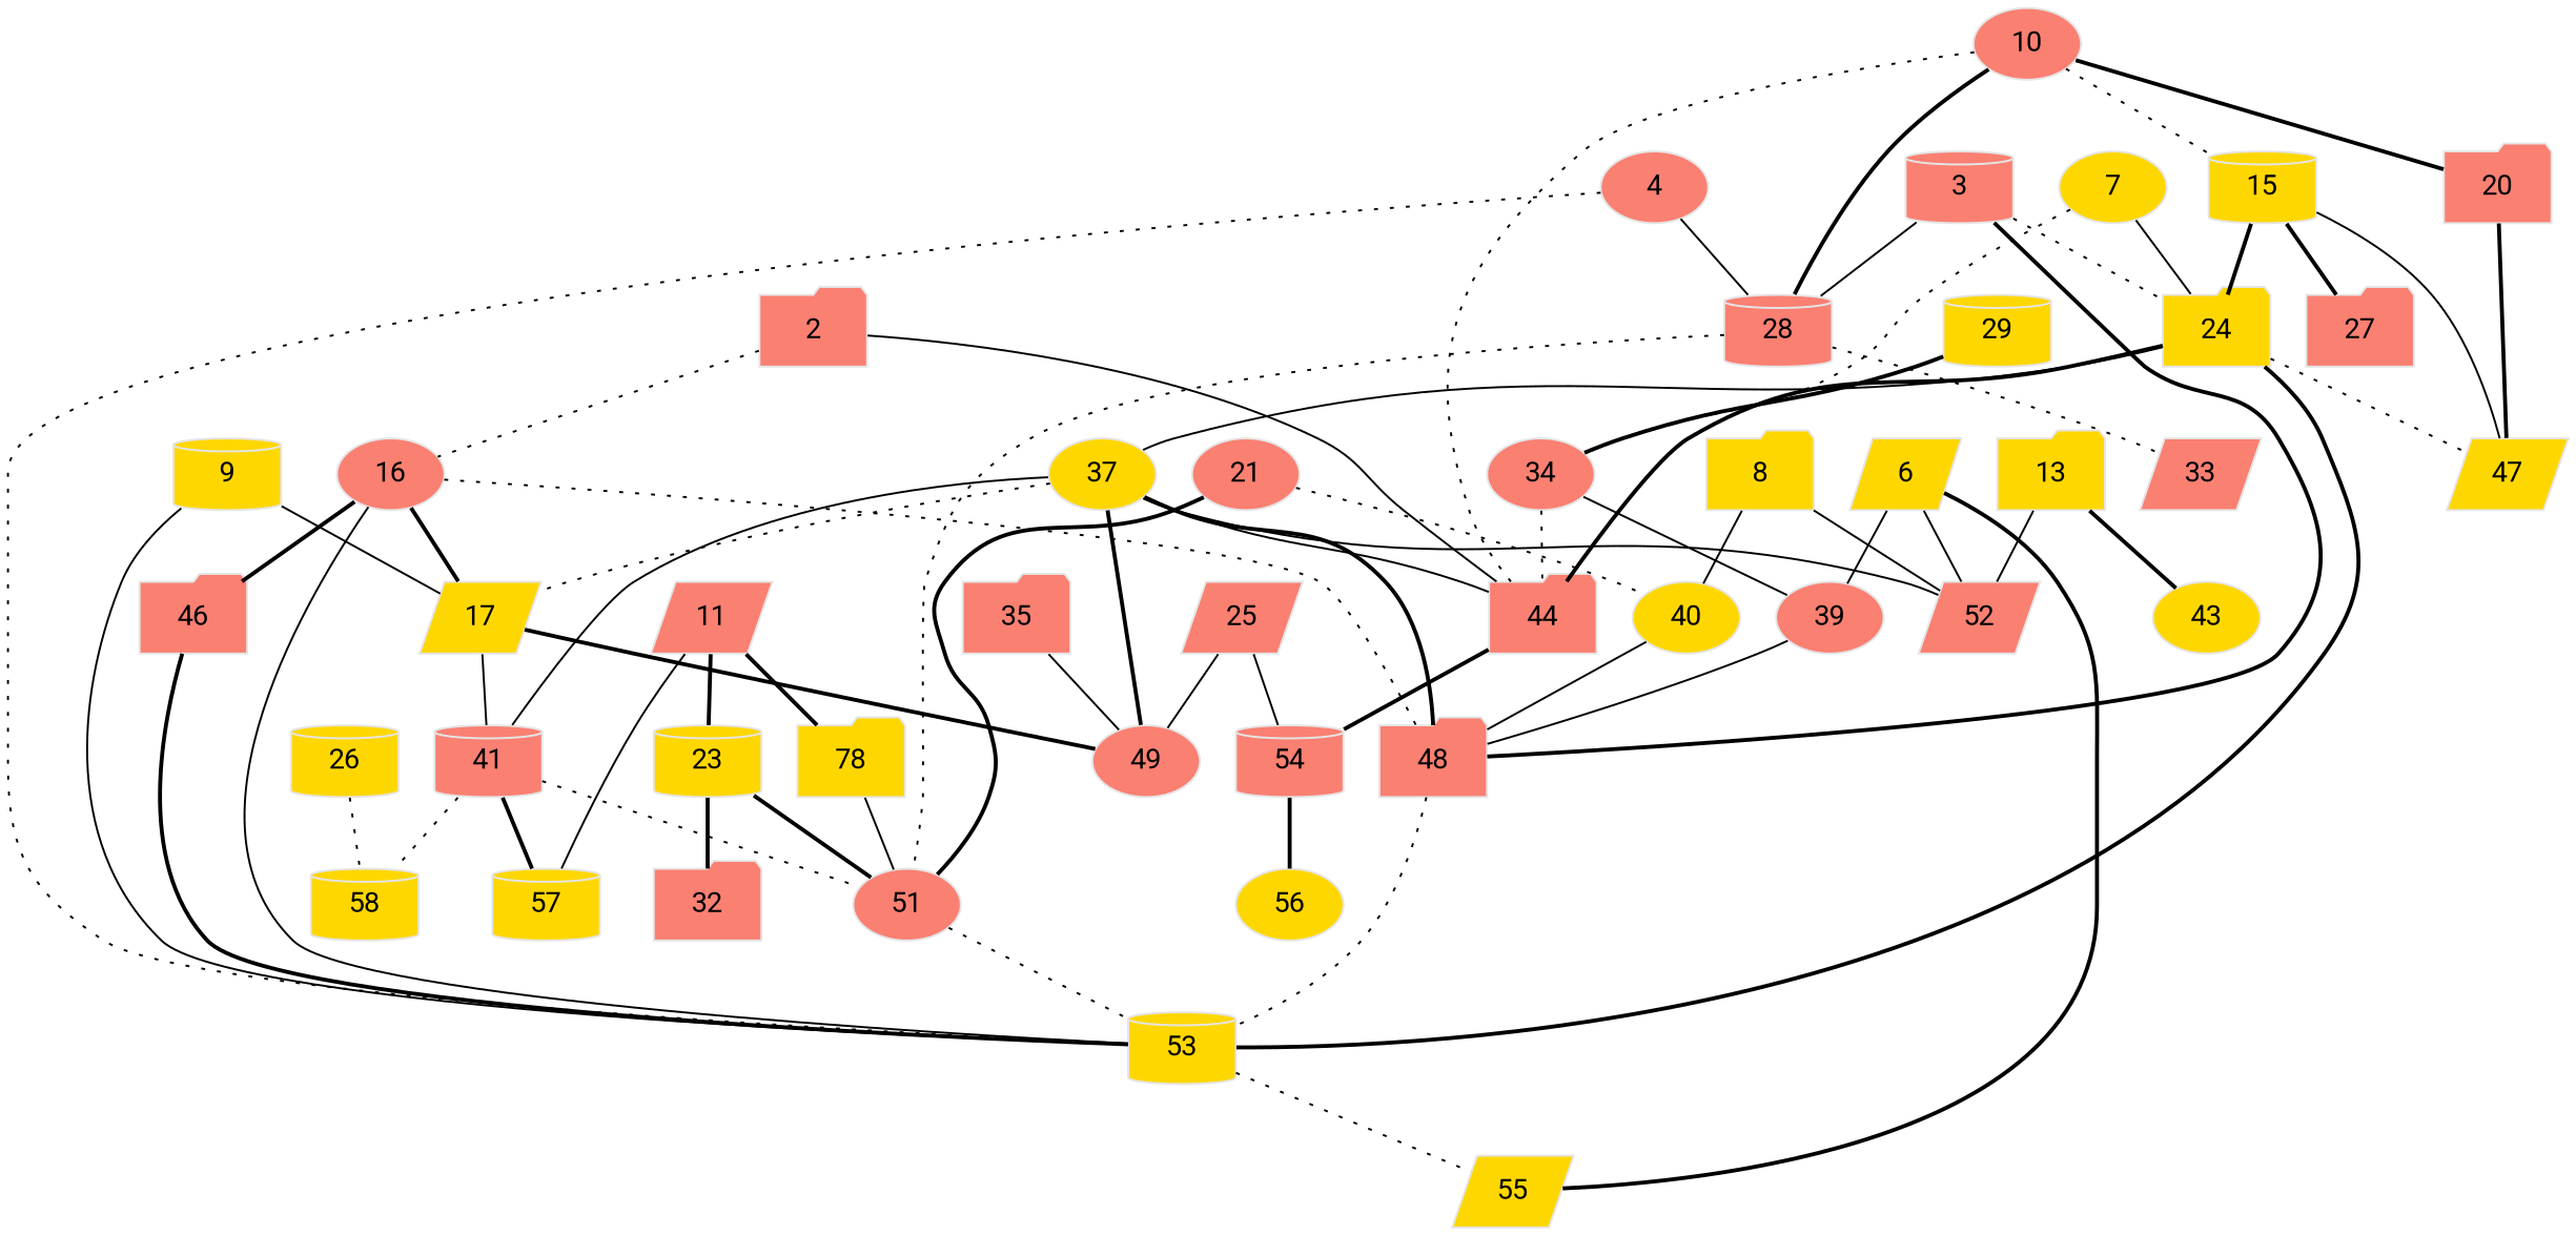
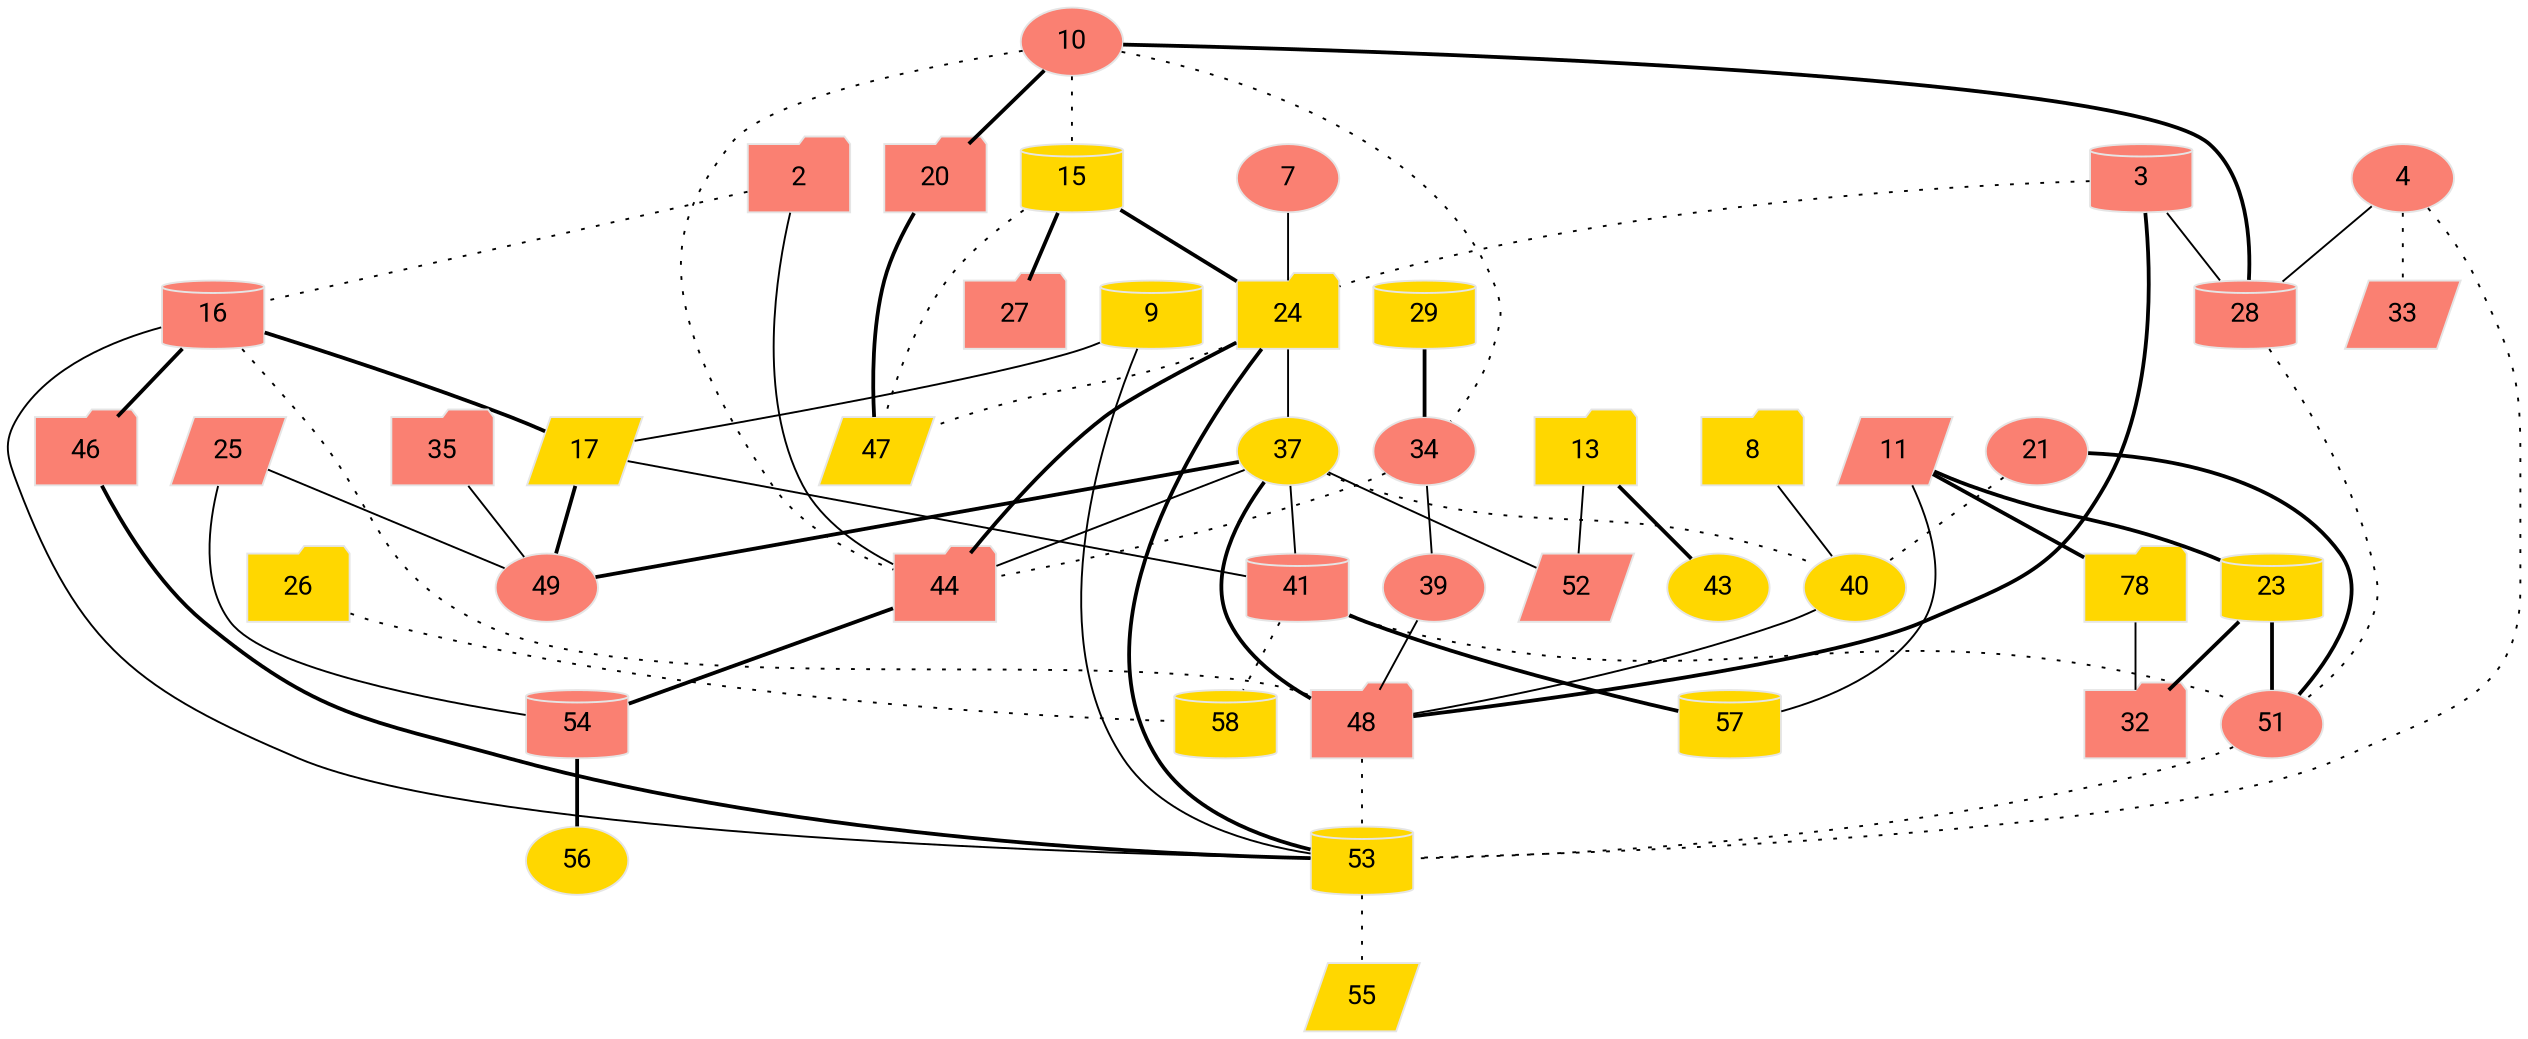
  graph {
    fontname=Roboto
    node [color=gray90 fillcolor=salmon fontname=Roboto shape=ellipse style=filled]
    edge [fontname=Roboto style=solid weight=1.0]
-   16
+   16 [shape=cylinder]
    2 [shape=folder]
    44 [shape=folder]
    48 [shape=folder]
    53 [fillcolor=gold shape=cylinder]
    17 [fillcolor=gold shape=parallelogram]
    46 [shape=folder]
    54 [shape=cylinder]
    58 [fillcolor=gold shape=cylinder]
    3 [shape=cylinder]
    24 [fillcolor=gold shape=folder]
    28 [shape=cylinder]
    47 [fillcolor=gold shape=parallelogram]
    37 [fillcolor=gold]
    51
    33 [shape=parallelogram]
    4
    55 [fillcolor=gold shape=parallelogram]
-   6 [fillcolor=gold shape=parallelogram]
    39
    52 [shape=parallelogram]
-   7 [fillcolor=gold]
+   7
    34
    8 [fillcolor=gold shape=folder]
    40 [fillcolor=gold]
    9 [fillcolor=gold shape=cylinder]
    41 [shape=cylinder]
    49
    10
    15 [fillcolor=gold shape=cylinder]
    20 [shape=folder]
    27 [shape=folder]
    11 [shape=parallelogram]
    n34 [fillcolor=gold label=78 shape=folder]
    23 [fillcolor=gold shape=cylinder]
    57 [fillcolor=gold shape=cylinder]
    32 [shape=folder]
    13 [fillcolor=gold shape=folder]
    43 [fillcolor=gold]
    21
    25 [shape=parallelogram]
    56 [fillcolor=gold]
-   26 [fillcolor=gold shape=cylinder]
+   26 [fillcolor=gold shape=folder]
    29 [fillcolor=gold shape=cylinder]
    35 [shape=folder]
    16 -- 48 [style=dotted]
    16 -- 53
    16 -- 17 [style=bold]
    16 -- 46 [style=bold weight=2.0]
    2 -- 16 [style=dotted]
    2 -- 44
    44 -- 54 [style=bold]
    48 -- 53 [style=dotted weight=3.0]
    53 -- 55 [style=dotted]
    17 -- 41
    17 -- 49 [style=bold]
    46 -- 53 [style=bold]
    54 -- 56 [style=bold]
    3 -- 48 [style=bold]
    3 -- 24 [style=dotted]
    3 -- 28 [weight=2.0]
    24 -- 44 [style=bold]
    24 -- 53 [style=bold]
    24 -- 47 [style=dotted]
    24 -- 37
    28 -- 51 [style=dotted]
-   28 -- 33 [style=dotted]
+   4 -- 33 [style=dotted]
    37 -- 44
    37 -- 48 [style=bold]
    37 -- 52
-   37 -- 17 [style=dotted]
+   37 -- 40 [style=dotted]
    37 -- 41
    37 -- 49 [style=bold]
    51 -- 53 [style=dotted]
    4 -- 53 [style=dotted]
    4 -- 28
-   6 -- 55 [style=bold]
-   6 -- 39
-   6 -- 52
    39 -- 48
    7 -- 24
-   7 -- 34 [style=dotted]
+   10 -- 34 [style=dotted]
    34 -- 44 [style=dotted weight=3.0]
    34 -- 39
-   8 -- 52
    8 -- 40
    40 -- 48
    9 -- 53
    9 -- 17
    41 -- 58 [style=dotted]
    41 -- 51 [style=dotted]
    41 -- 57 [style=bold]
    10 -- 44 [style=dotted]
    10 -- 28 [style=bold]
    10 -- 15 [style=dotted]
    10 -- 20 [style=bold]
    15 -- 24 [style=bold]
-   15 -- 47
+   15 -- 47 [style=dotted]
    15 -- 27 [style=bold]
    20 -- 47 [style=bold]
    11 -- n34 [style=bold]
    11 -- 23 [style=bold]
    11 -- 57
-   n34 -- 51
+   n34 -- 32
    23 -- 51 [style=bold]
    23 -- 32 [style=bold]
    13 -- 52
    13 -- 43 [style=bold]
    21 -- 51 [style=bold]
    21 -- 40 [style=dotted]
    25 -- 54
    25 -- 49
    26 -- 58 [style=dotted]
    29 -- 34 [style=bold]
    35 -- 49
  }
